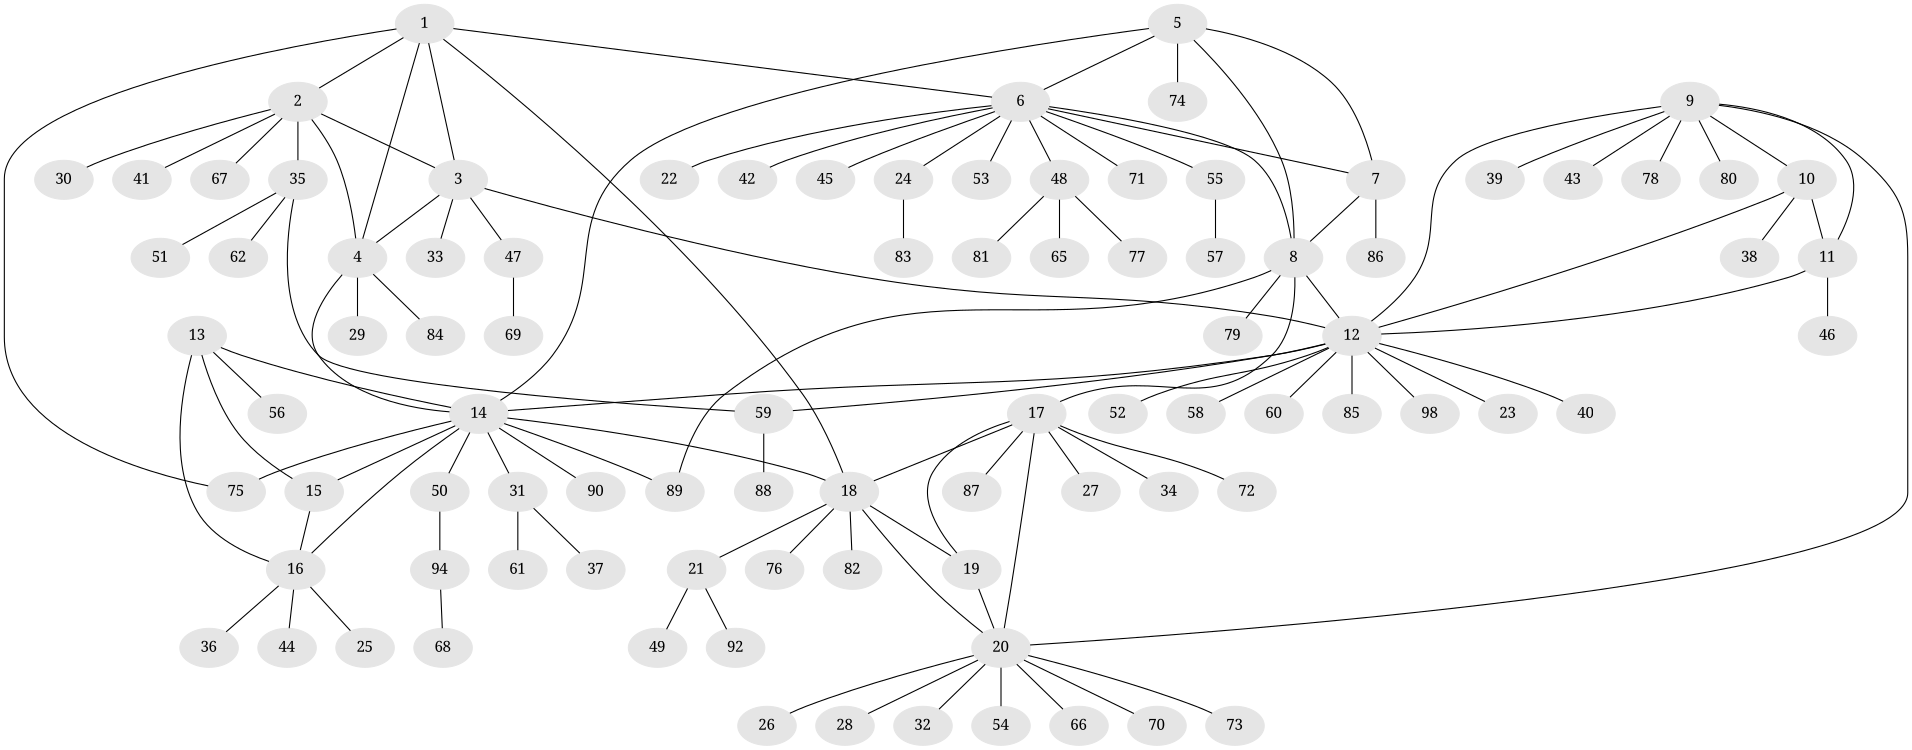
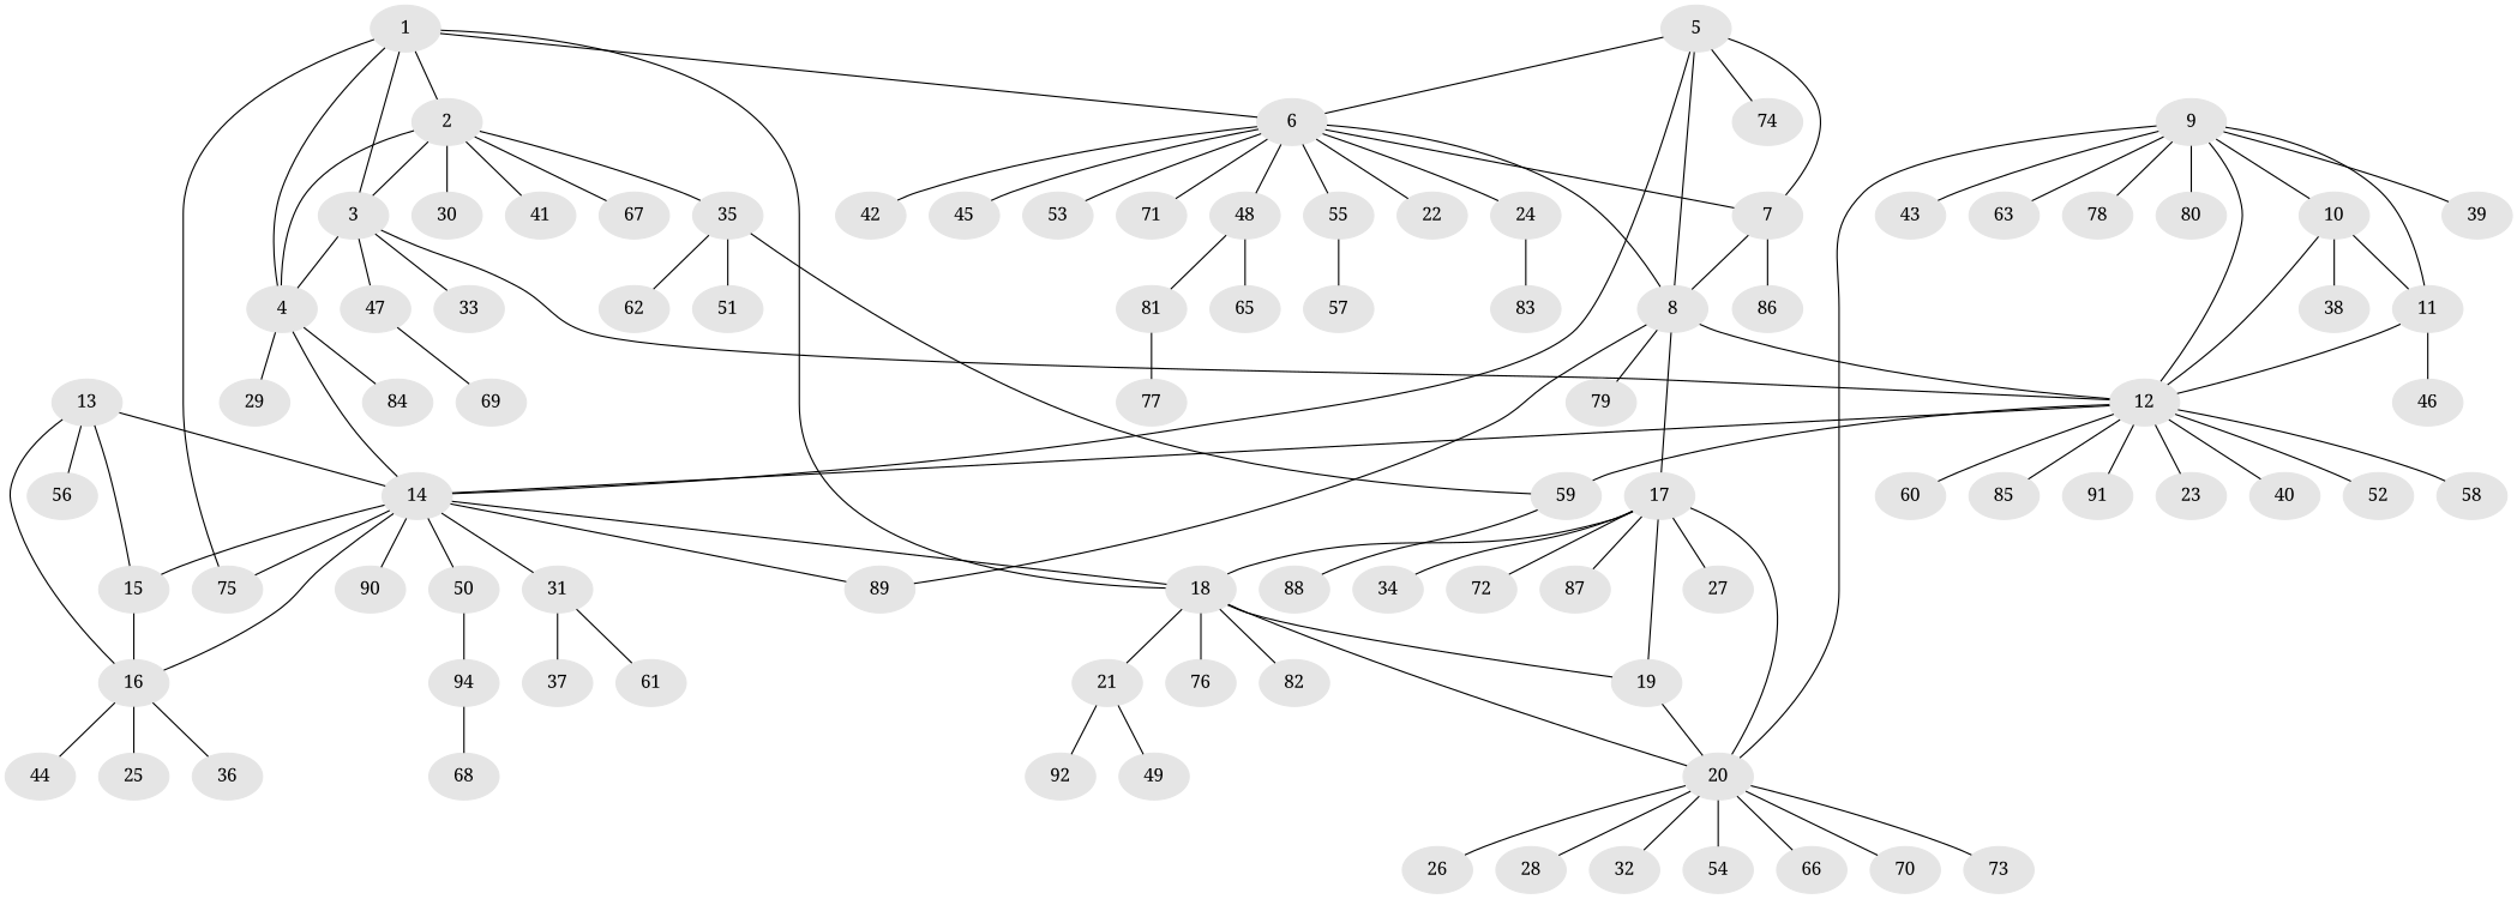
  graph {
    fontname="Noto Serif"
    node [color=gray90 fontname="Noto Serif" style=filled]
    edge [fontname="Noto Serif"]
    1
    2
    3
    4
    6
    18
    75
    30
    35
    41
    67
    12
    33
    47
    14
    29
    84
    7
    8
    22
    24
    42
    45
    48
    53
    55
    71
    20
    19
    21
    76
    82
    62
    59
    51
    23
    40
    52
    58
    60
    85
-   91 [label=98]
+   91
    69
    89
    15
    16
    31
    50
    90
    5
    74
    86
    17
    79
    83
    65
    77
    81
    57
    27
    34
    72
    87
    9
    10
    11
    39
    43
+   63
    78
    80
    38
    46
    26
    28
    32
    54
    66
    70
    73
    88
    13
    56
    25
    36
    44
    37
    61
    n89 [label=94]
    49
    92
    68
    1 -- 2
    1 -- 3
    1 -- 4
    1 -- 6
    1 -- 18
    1 -- 75
    2 -- 3
    2 -- 4
    2 -- 30
    2 -- 35
    2 -- 41
    2 -- 67
    3 -- 4
    3 -- 12
    3 -- 33
    3 -- 47
    4 -- 14
    4 -- 29
    4 -- 84
    6 -- 7
    6 -- 8
    6 -- 22
    6 -- 24
    6 -- 42
    6 -- 45
    6 -- 48
    6 -- 53
    6 -- 55
    6 -- 71
    18 -- 20
    18 -- 19
    18 -- 21
    18 -- 76
    18 -- 82
    35 -- 62
    35 -- 59
    35 -- 51
    12 -- 14
    12 -- 59
    12 -- 23
    12 -- 40
    12 -- 52
    12 -- 58
    12 -- 60
    12 -- 85
    12 -- 91
    47 -- 69
    14 -- 18
    14 -- 75
    14 -- 89
    14 -- 15
    14 -- 16
    14 -- 31
    14 -- 50
    14 -- 90
    7 -- 8
    7 -- 86
    8 -- 12
    8 -- 89
    8 -- 17
    8 -- 79
    24 -- 83
    48 -- 65
-   48 -- 77
+   81 -- 77
    48 -- 81
    55 -- 57
    20 -- 26
    20 -- 28
    20 -- 32
    20 -- 54
    20 -- 66
    20 -- 70
    20 -- 73
    19 -- 20
    21 -- 49
    21 -- 92
    59 -- 88
    15 -- 16
    16 -- 25
    16 -- 36
    16 -- 44
    31 -- 37
    31 -- 61
    50 -- n89
    5 -- 6
    5 -- 14
    5 -- 7
    5 -- 8
    5 -- 74
    17 -- 18
    17 -- 20
    17 -- 19
    17 -- 27
    17 -- 34
    17 -- 72
    17 -- 87
    9 -- 12
    9 -- 20
    9 -- 10
    9 -- 11
    9 -- 39
    9 -- 43
+   9 -- 63
    9 -- 78
    9 -- 80
    10 -- 12
    10 -- 11
    10 -- 38
    11 -- 12
    11 -- 46
    13 -- 14
    13 -- 15
    13 -- 16
    13 -- 56
    n89 -- 68
  }
